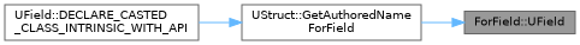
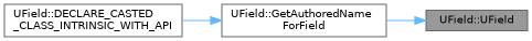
  digraph {
    rankdir=RL
    node [color=grey40 fillcolor=white fontname=Helvetica fontsize=10 shape=box style=filled]
    edge [color=steelblue1 dir=back fontname=Helvetica fontsize=10 labelfontname=Helvetica labelfontsize=10 style=solid]
-   n1 [color=gray40 fillcolor=grey60 fontcolor=black height=0.2 label="ForField::UField" width=0.4]
-   n2 [height=0.2 label="UStruct::GetAuthoredName\lForField" width=0.4]
+   n1 [color=gray40 fillcolor=grey60 fontcolor=black height=0.2 label="UField::UField" width=0.4]
+   n2 [height=0.2 label="UField::GetAuthoredName\lForField" width=0.4]
    n3 [height=0.2 label="UField::DECLARE_CASTED\l_CLASS_INTRINSIC_WITH_API" width=0.4]
    n1 -> n2
    n2 -> n3
  }
